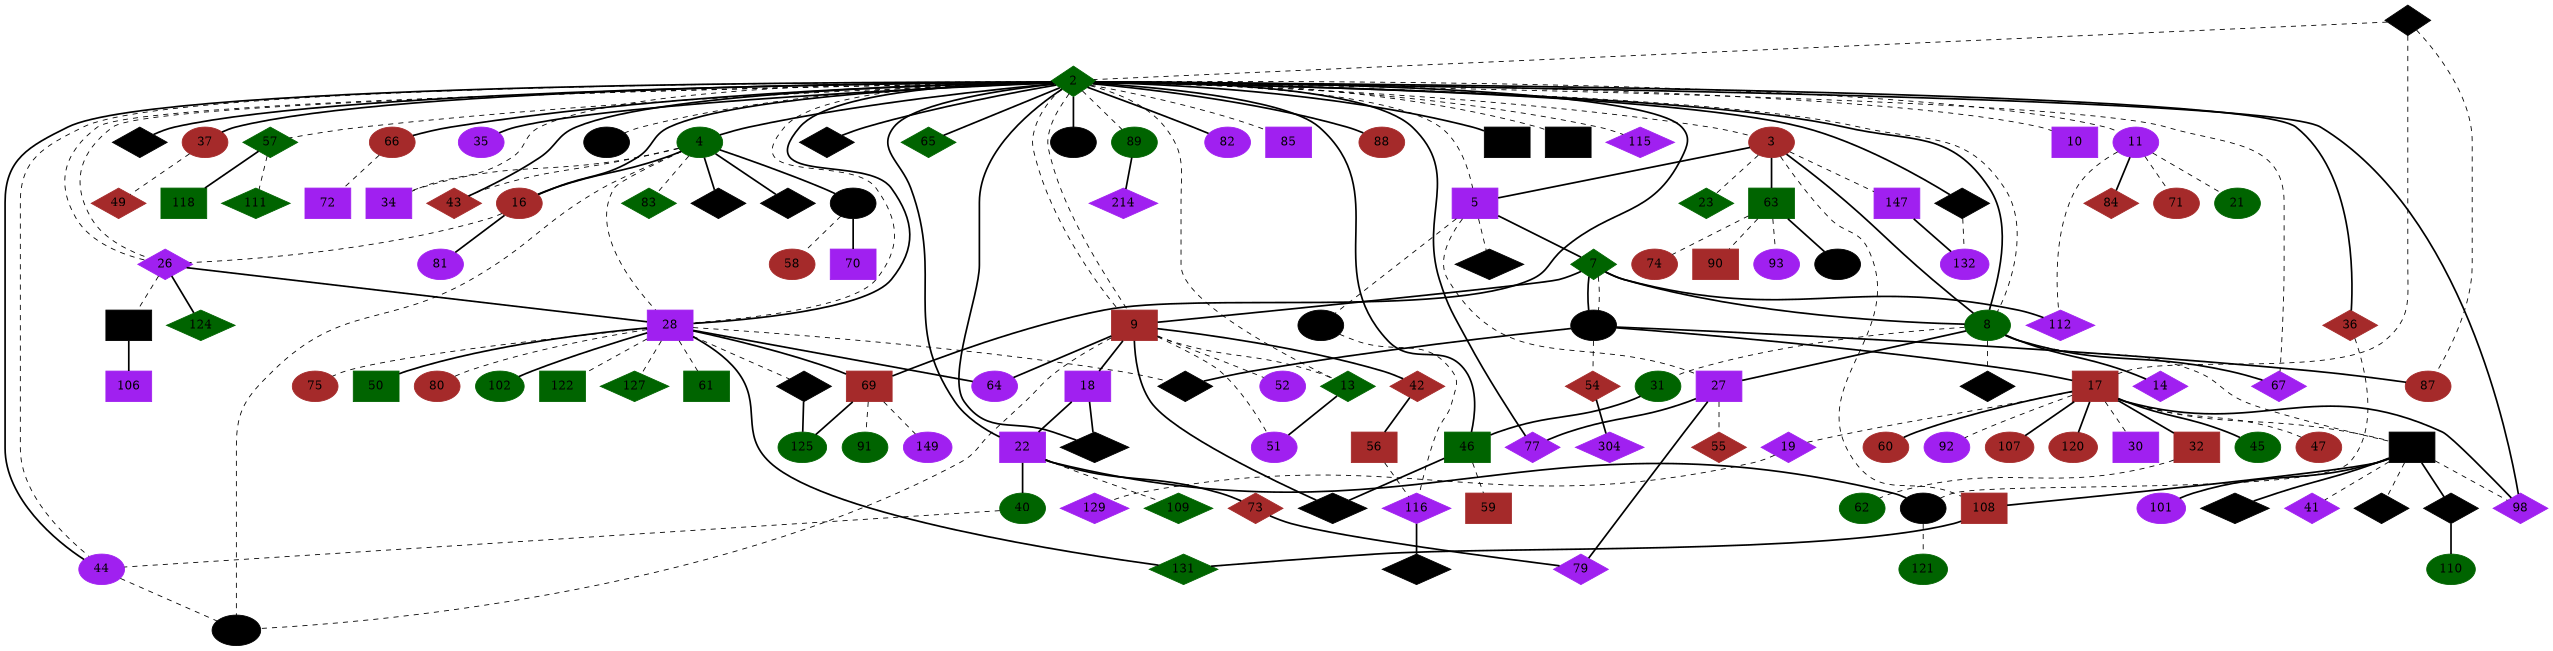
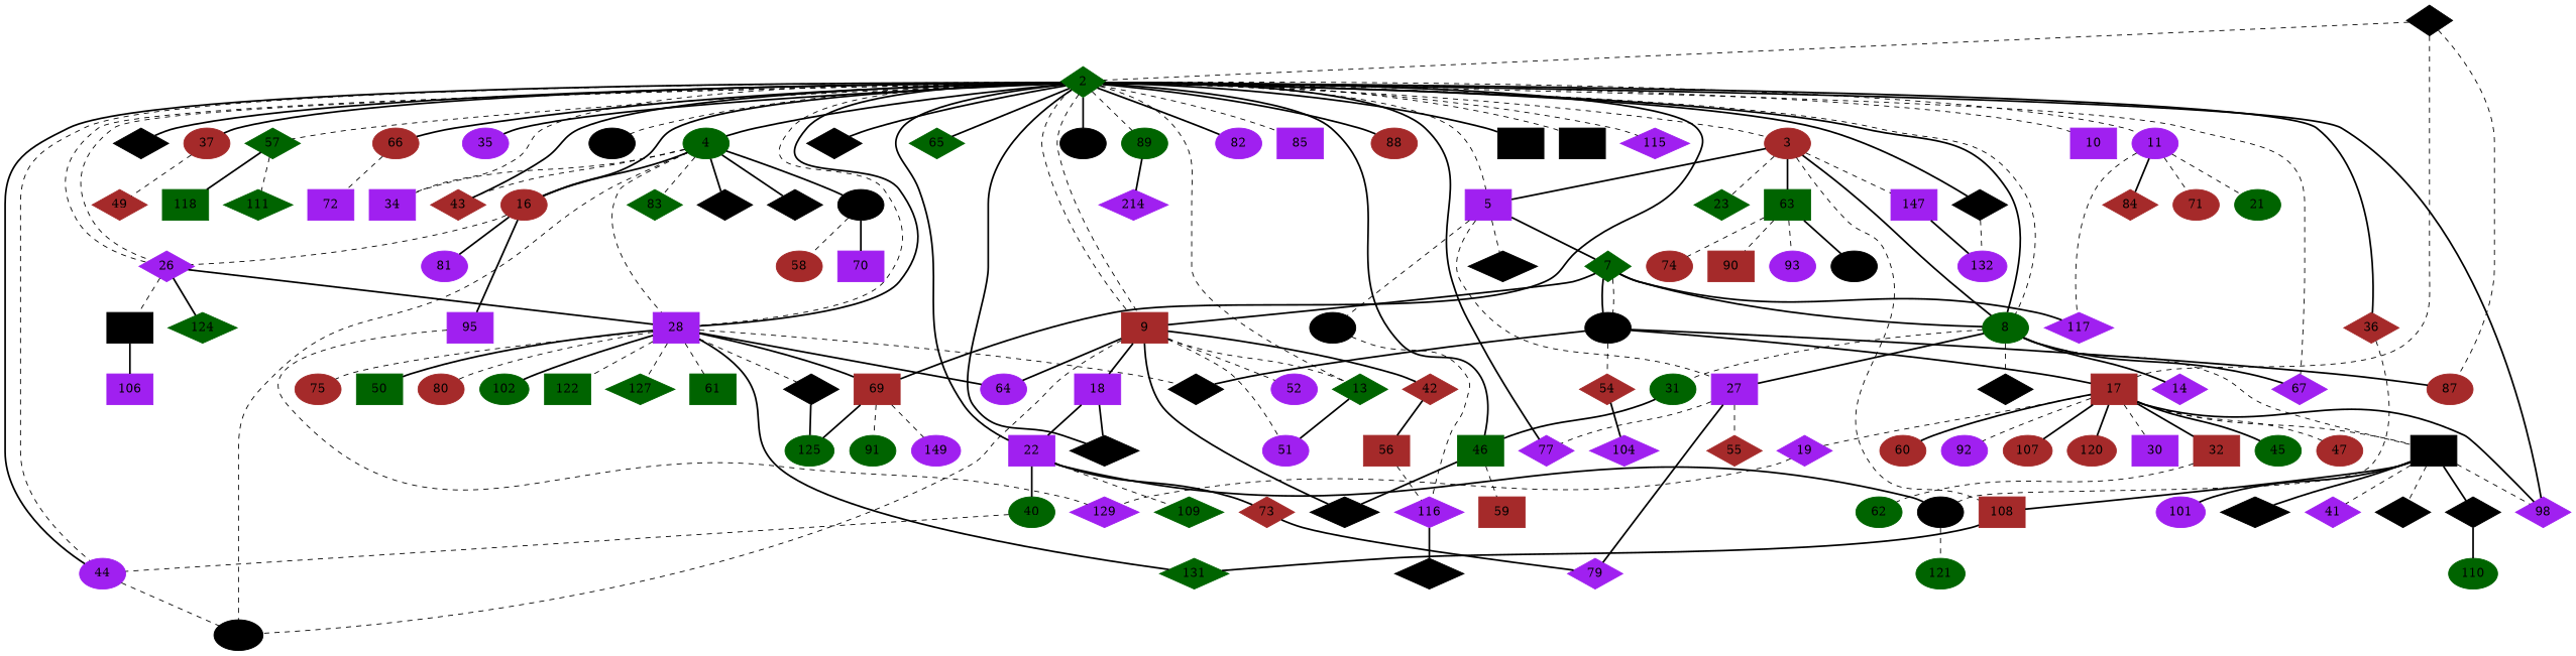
  graph {
    node [color=purple shape=diamond style=filled]
    edge [style=bold]
    1 [color=black]
    2 [color=darkgreen]
    17 [color=brown shape=box]
    87 [color=brown shape=ellipse]
    3 [color=brown shape=ellipse]
    4 [color=darkgreen shape=ellipse]
    5 [shape=box]
    8 [color=darkgreen shape=ellipse]
    9 [color=brown shape=box]
    10 [shape=box]
    11 [shape=ellipse]
    13 [color=darkgreen]
    16 [color=brown shape=ellipse]
    22 [shape=box]
    25 [color=black]
    26
    28 [shape=box]
    34 [shape=box]
    35 [shape=ellipse]
    36 [color=brown]
    37 [color=brown shape=ellipse]
    38 [color=black shape=ellipse]
    43 [color=brown]
    44 [shape=ellipse]
    46 [color=darkgreen shape=box]
    48 [color=black]
    57 [color=darkgreen]
    65 [color=darkgreen]
    66 [color=brown shape=ellipse]
    67
    68 [color=black shape=ellipse]
    69 [color=brown shape=box]
    77
    82 [shape=ellipse]
    85 [shape=box]
    86 [color=black]
    88 [color=brown shape=ellipse]
    89 [color=darkgreen shape=ellipse]
    98
    105 [color=black shape=box]
    113 [color=black shape=box]
    115
    128 [color=black]
    24 [color=black shape=box]
    19
    30 [shape=box]
    32 [color=brown shape=box]
    45 [color=darkgreen shape=ellipse]
    47 [color=brown shape=ellipse]
    60 [color=brown shape=ellipse]
    92 [shape=ellipse]
    107 [color=brown shape=ellipse]
    120 [color=brown shape=ellipse]
    23 [color=darkgreen]
    63 [color=darkgreen shape=box]
    108 [color=brown shape=box]
    n57 [label=147 shape=box]
    12 [color=black]
    20 [color=black shape=ellipse]
    83 [color=darkgreen]
    97 [color=black]
    103 [color=black shape=ellipse]
    6 [color=black shape=ellipse]
    7 [color=darkgreen]
    27 [shape=box]
    100 [color=black]
    14
    31 [color=darkgreen shape=ellipse]
    53 [color=black]
    18 [shape=box]
    42 [color=brown]
    51 [shape=ellipse]
    52 [shape=ellipse]
    64 [shape=ellipse]
    130 [color=black]
-   112
+   112 [label=117]
    21 [color=darkgreen shape=ellipse]
    71 [color=brown shape=ellipse]
    84 [color=brown]
    81 [shape=ellipse]
+   95 [shape=box]
    40 [color=darkgreen shape=ellipse]
    73 [color=brown]
    76 [color=black shape=ellipse]
    109 [color=darkgreen]
    39 [color=black shape=box]
    124 [color=darkgreen]
    33 [color=black]
    50 [color=darkgreen shape=box]
    61 [color=darkgreen shape=box]
    75 [color=brown shape=ellipse]
    78 [color=black]
    80 [color=brown shape=ellipse]
    102 [color=darkgreen shape=ellipse]
    122 [color=darkgreen shape=box]
    127 [color=darkgreen]
    131 [color=darkgreen]
    49 [color=brown]
    59 [color=brown shape=box]
    111 [color=darkgreen]
    118 [color=darkgreen shape=box]
    72 [shape=box]
    91 [color=darkgreen shape=ellipse]
    n104 [label=149 shape=ellipse]
    125 [color=darkgreen shape=ellipse]
    132 [shape=ellipse]
    n107 [label=214]
    74 [color=brown shape=ellipse]
    90 [color=brown shape=box]
    93 [shape=ellipse]
    96 [color=black shape=ellipse]
    58 [color=brown shape=ellipse]
    70 [shape=box]
    116
    15 [color=black shape=ellipse]
    55 [color=brown]
    79
    123 [color=black]
    54 [color=brown]
    29 [color=black]
    41
    94 [color=black]
    101 [shape=ellipse]
    126 [color=black]
    56 [color=brown shape=box]
-   104 [label=304]
+   104
    129
    62 [color=darkgreen shape=ellipse]
    121 [color=darkgreen shape=ellipse]
    110 [color=darkgreen shape=ellipse]
    106 [shape=box]
    1 -- 2 [style=dashed]
    1 -- 17 [style=dashed]
    1 -- 87 [style=dashed]
    2 -- 3 [style=dashed]
    2 -- 4
    2 -- 5 [style=dashed]
    2 -- 8
    2 -- 8 [style=dashed]
    2 -- 9 [style=dashed]
    2 -- 9 [style=dashed]
    2 -- 10 [style=dashed]
    2 -- 11 [style=dashed]
    2 -- 13 [style=dashed]
    2 -- 16
    2 -- 22
    2 -- 25
    2 -- 26 [style=dashed]
    2 -- 26 [style=dashed]
    2 -- 28 [style=dashed]
    2 -- 28
    2 -- 34 [style=dashed]
    2 -- 35
    2 -- 36
    2 -- 37
    2 -- 38 [style=dashed]
    2 -- 43
    2 -- 44
    2 -- 44 [style=dashed]
    2 -- 46
    2 -- 48
    2 -- 57 [style=dashed]
    2 -- 65
    2 -- 66
    2 -- 67 [style=dashed]
    2 -- 68
    2 -- 69
    2 -- 77
    2 -- 82
    2 -- 85 [style=dashed]
    2 -- 86
    2 -- 88
    2 -- 89 [style=dashed]
    2 -- 98
    2 -- 105
    2 -- 113 [style=dashed]
    2 -- 115 [style=dashed]
    2 -- 128
    17 -- 98
    17 -- 24 [style=dashed]
    17 -- 19 [style=dashed]
    17 -- 30 [style=dashed]
    17 -- 32
    17 -- 45
    17 -- 47 [style=dashed]
    17 -- 60
    17 -- 92 [style=dashed]
    17 -- 107
    17 -- 120
    3 -- 5
    3 -- 8
    3 -- 23 [style=dashed]
    3 -- 63
    3 -- 108 [style=dashed]
    3 -- n57 [style=dashed]
    4 -- 16
    4 -- 28 [style=dashed]
    4 -- 34 [style=dashed]
    4 -- 43 [style=dashed]
    4 -- 12
    4 -- 20
    4 -- 83 [style=dashed]
    4 -- 97
    4 -- 103 [style=dashed]
    5 -- 6 [style=dashed]
    5 -- 7
    5 -- 27 [style=dashed]
    5 -- 100 [style=dashed]
    8 -- 67
    8 -- 24 [style=dashed]
    8 -- 27
    8 -- 14
    8 -- 31 [style=dashed]
    8 -- 53 [style=dashed]
    9 -- 13 [style=dashed]
    9 -- 103 [style=dashed]
    9 -- 18
    9 -- 42
    9 -- 51 [style=dashed]
    9 -- 52 [style=dashed]
    9 -- 64
    9 -- 130
    11 -- 112 [style=dashed]
    11 -- 21 [style=dashed]
    11 -- 71 [style=dashed]
    11 -- 84
    13 -- 51
    16 -- 26 [style=dashed]
    16 -- 81
+   16 -- 95
    22 -- 40
    22 -- 73
    22 -- 76
    22 -- 109 [style=dashed]
    26 -- 28
    26 -- 39 [style=dashed]
    26 -- 124
    28 -- 69
    28 -- 64
    28 -- 33 [style=dashed]
    28 -- 50
    28 -- 61 [style=dashed]
    28 -- 75 [style=dashed]
    28 -- 78 [style=dashed]
    28 -- 80 [style=dashed]
    28 -- 102
    28 -- 122 [style=dashed]
    28 -- 127 [style=dashed]
    28 -- 131
    36 -- 76 [style=dashed]
    37 -- 49 [style=dashed]
    44 -- 103 [style=dashed]
    46 -- 130
    46 -- 59 [style=dashed]
    57 -- 111 [style=dashed]
    57 -- 118
    66 -- 72 [style=dashed]
    69 -- 91 [style=dashed]
    69 -- n104 [style=dashed]
    69 -- 125
    86 -- 132 [style=dashed]
    89 -- n107
    24 -- 98 [style=dashed]
    24 -- 108
    24 -- 29 [style=dashed]
    24 -- 41 [style=dashed]
    24 -- 94
    24 -- 101
    24 -- 126
    19 -- 129 [style=dashed]
    32 -- 62 [style=dashed]
    63 -- 74 [style=dashed]
    63 -- 90 [style=dashed]
    63 -- 93 [style=dashed]
    63 -- 96
    108 -- 131
    n57 -- 132
    20 -- 58 [style=dashed]
    20 -- 70
    6 -- 116 [style=dashed]
    7 -- 8
    7 -- 9
    7 -- 112
    7 -- 15
    7 -- 15 [style=dashed]
-   27 -- 77
+   27 -- 77 [style=dashed]
    27 -- 55 [style=dashed]
    27 -- 79
    31 -- 46
    18 -- 22
    18 -- 128
    42 -- 56
+   95 -- 129 [style=dashed]
    40 -- 44 [style=dashed]
    73 -- 79
    76 -- 121 [style=dashed]
    39 -- 106
    78 -- 125
    116 -- 123
    15 -- 17
    15 -- 87
    15 -- 33
    15 -- 54 [style=dashed]
    54 -- 104
    94 -- 110
    56 -- 116 [style=dashed]
  }
